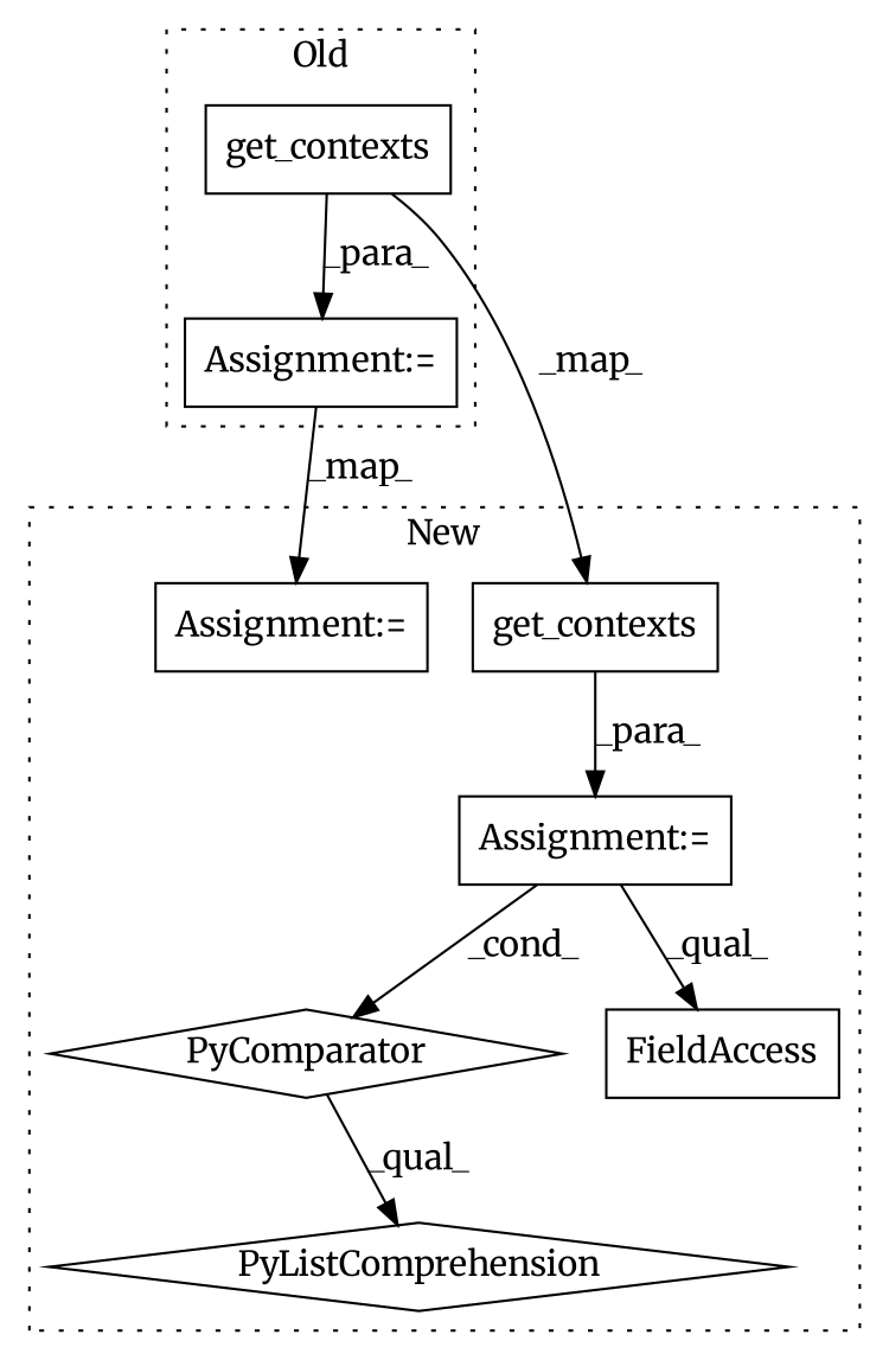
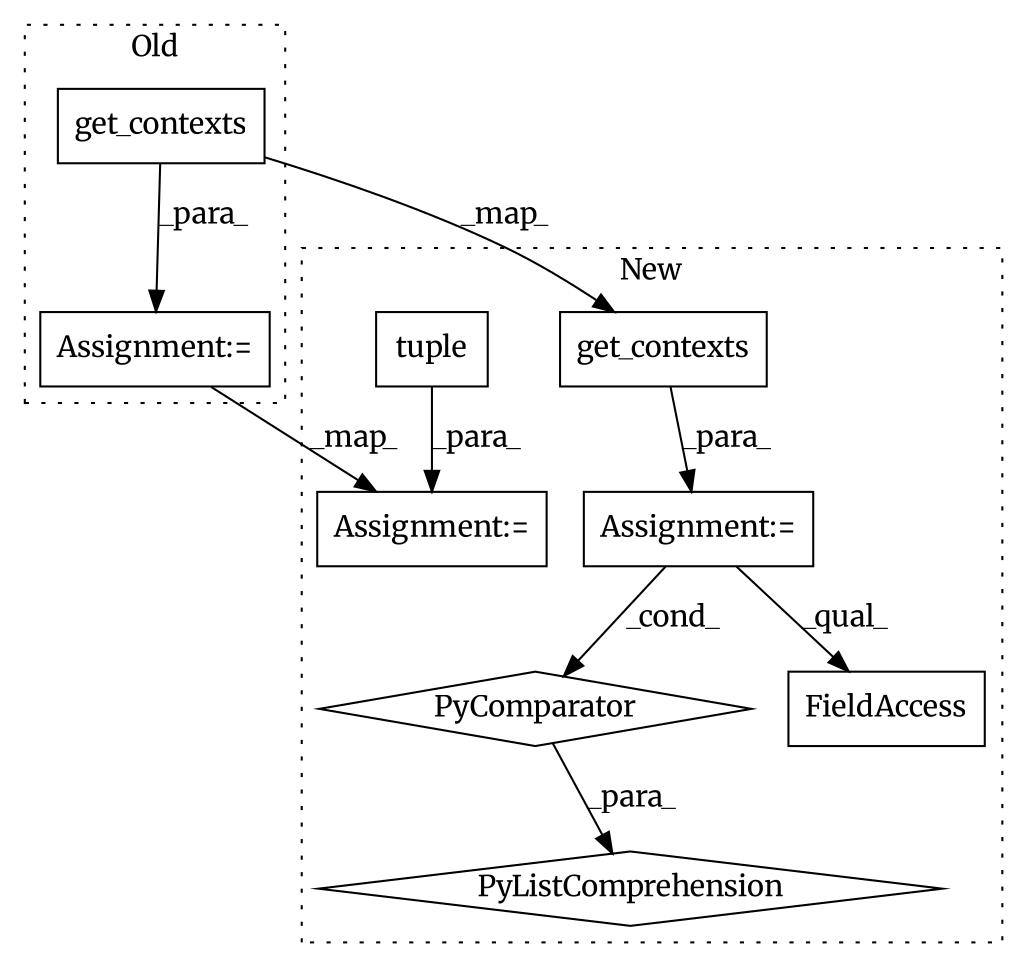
  digraph {
    fontname=Merriweather
    node [a=32 fontname=Merriweather l=14 s=1312 shape=box]
    edge [fontname=Merriweather]
    n1 [label=get_contexts s=1201]
    n2 [a=7 l=1 label="Assignment:=" s=1190]
    n3 [label=get_contexts s=1331]
    n4 [a=7 l=42 label="Assignment:="]
    n5 [a=109 l=122 label=PyListComprehension s=1240 shape=diamond]
    n6 [a=113 l=42 label=PyComparator shape=diamond]
+   n7 [l="19,-5" label=tuple s="1221,1362"]
    n8 [a=22 l=8 label=FieldAccess s=1240]
    n9 [a=7 l=1 label="Assignment:=" s=1220]
    subgraph cluster_1 {
      label=Old
      style=dotted
      n1
      n2
    }
    subgraph cluster_2 {
      label=New
      style=dotted
      n3
      n4
      n5
      n6
+     n7
      n8
      n9
    }
    n1 -> n2 [label=_para_]
    n1 -> n3 [label=_map_]
    n2 -> n9 [label=_map_]
    n3 -> n4 [label=_para_]
    n4 -> n6 [label=_cond_]
    n4 -> n8 [label=_qual_]
-   n6 -> n5 [label=_qual_]
+   n6 -> n5 [label=_para_]
+   n7 -> n9 [label=_para_]
  }
